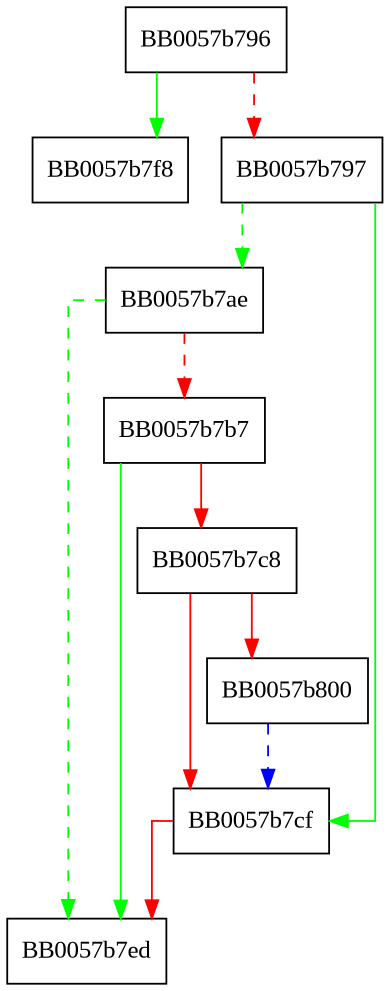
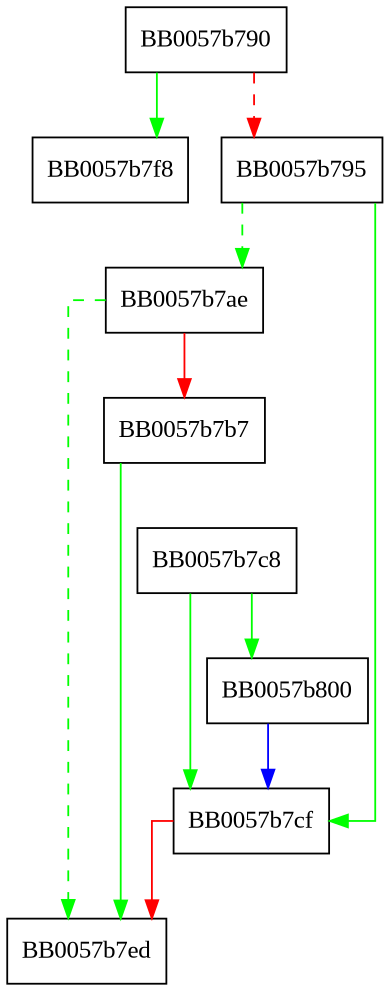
  digraph {
    fontname="Liberation Serif"
    splines=ortho
    node [fontname="Liberation Serif" shape=box]
    edge [color=green fontname="Liberation Serif" style=solid]
-   BB0057b790 [label=BB0057b796]
+   BB0057b790
    BB0057b7f8
-   BB0057b795 [label=BB0057b797]
+   BB0057b795
    BB0057b7ae
    BB0057b7cf
    BB0057b7ed
    BB0057b7b7
    BB0057b7c8
    BB0057b800
    BB0057b790 -> BB0057b7f8
    BB0057b790 -> BB0057b795 [color=red style=dashed]
    BB0057b795 -> BB0057b7ae [style=dashed]
    BB0057b795 -> BB0057b7cf
    BB0057b7ae -> BB0057b7ed [style=dashed]
-   BB0057b7ae -> BB0057b7b7 [color=red style=dashed]
+   BB0057b7ae -> BB0057b7b7 [color=red]
    BB0057b7cf -> BB0057b7ed [color=red]
    BB0057b7b7 -> BB0057b7ed
-   BB0057b7b7 -> BB0057b7c8 [color=red]
-   BB0057b7c8 -> BB0057b7cf [color=red]
-   BB0057b7c8 -> BB0057b800 [color=red]
-   BB0057b800 -> BB0057b7cf [color=blue style=dashed]
+   BB0057b7c8 -> BB0057b7cf
+   BB0057b7c8 -> BB0057b800
+   BB0057b800 -> BB0057b7cf [color=blue]
  }
